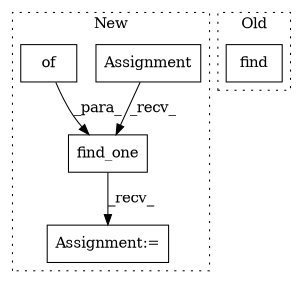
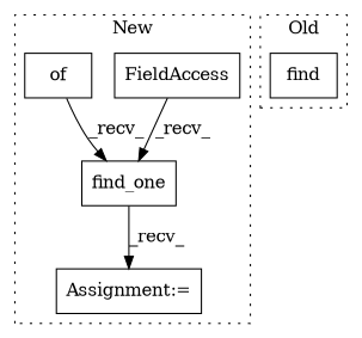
  digraph {
    node [a=32 shape=box]
    n1 [l="9,1" label=find_one s="13810,13827"]
-   n2 [a=22 l=12 label=Assignment s=13797]
+   n2 [a=22 l=12 label=FieldAccess s=13797]
    n3 [l=4 label=of s=13823]
    n4 [a=7 l=1 label="Assignment:=" s=13796]
    n5 [a=6 l=7 label=find s=13789]
    subgraph cluster_1 {
      label=New
      style=dotted
      n1
      n2
      n3
      n4
    }
    subgraph cluster_2 {
      label=Old
      style=dotted
      n5
    }
    n1 -> n4 [label=_recv_]
    n2 -> n1 [label=_recv_]
-   n3 -> n1 [label=_para_]
+   n3 -> n1 [label=_recv_]
  }
